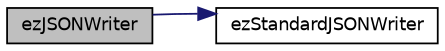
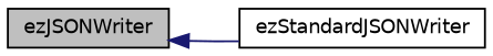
  digraph {
    rankdir=LR
    node [color=black fontname=Helvetica fontsize=10 shape=record style=filled]
    n1 [fillcolor=grey75 fontcolor=black height=0.2 label=ezJSONWriter width=0.4]
    n2 [fillcolor=white height=0.2 label=ezStandardJSONWriter width=0.4]
-   n2 -> n1 [color=midnightblue dir=back fontname=Helvetica fontsize=10 labelfontname=Helvetica labelfontsize=10 style=solid]
+   n1 -> n2 [color=midnightblue dir=back fontname=Helvetica fontsize=10 labelfontname=Helvetica labelfontsize=10 style=solid]
  }
